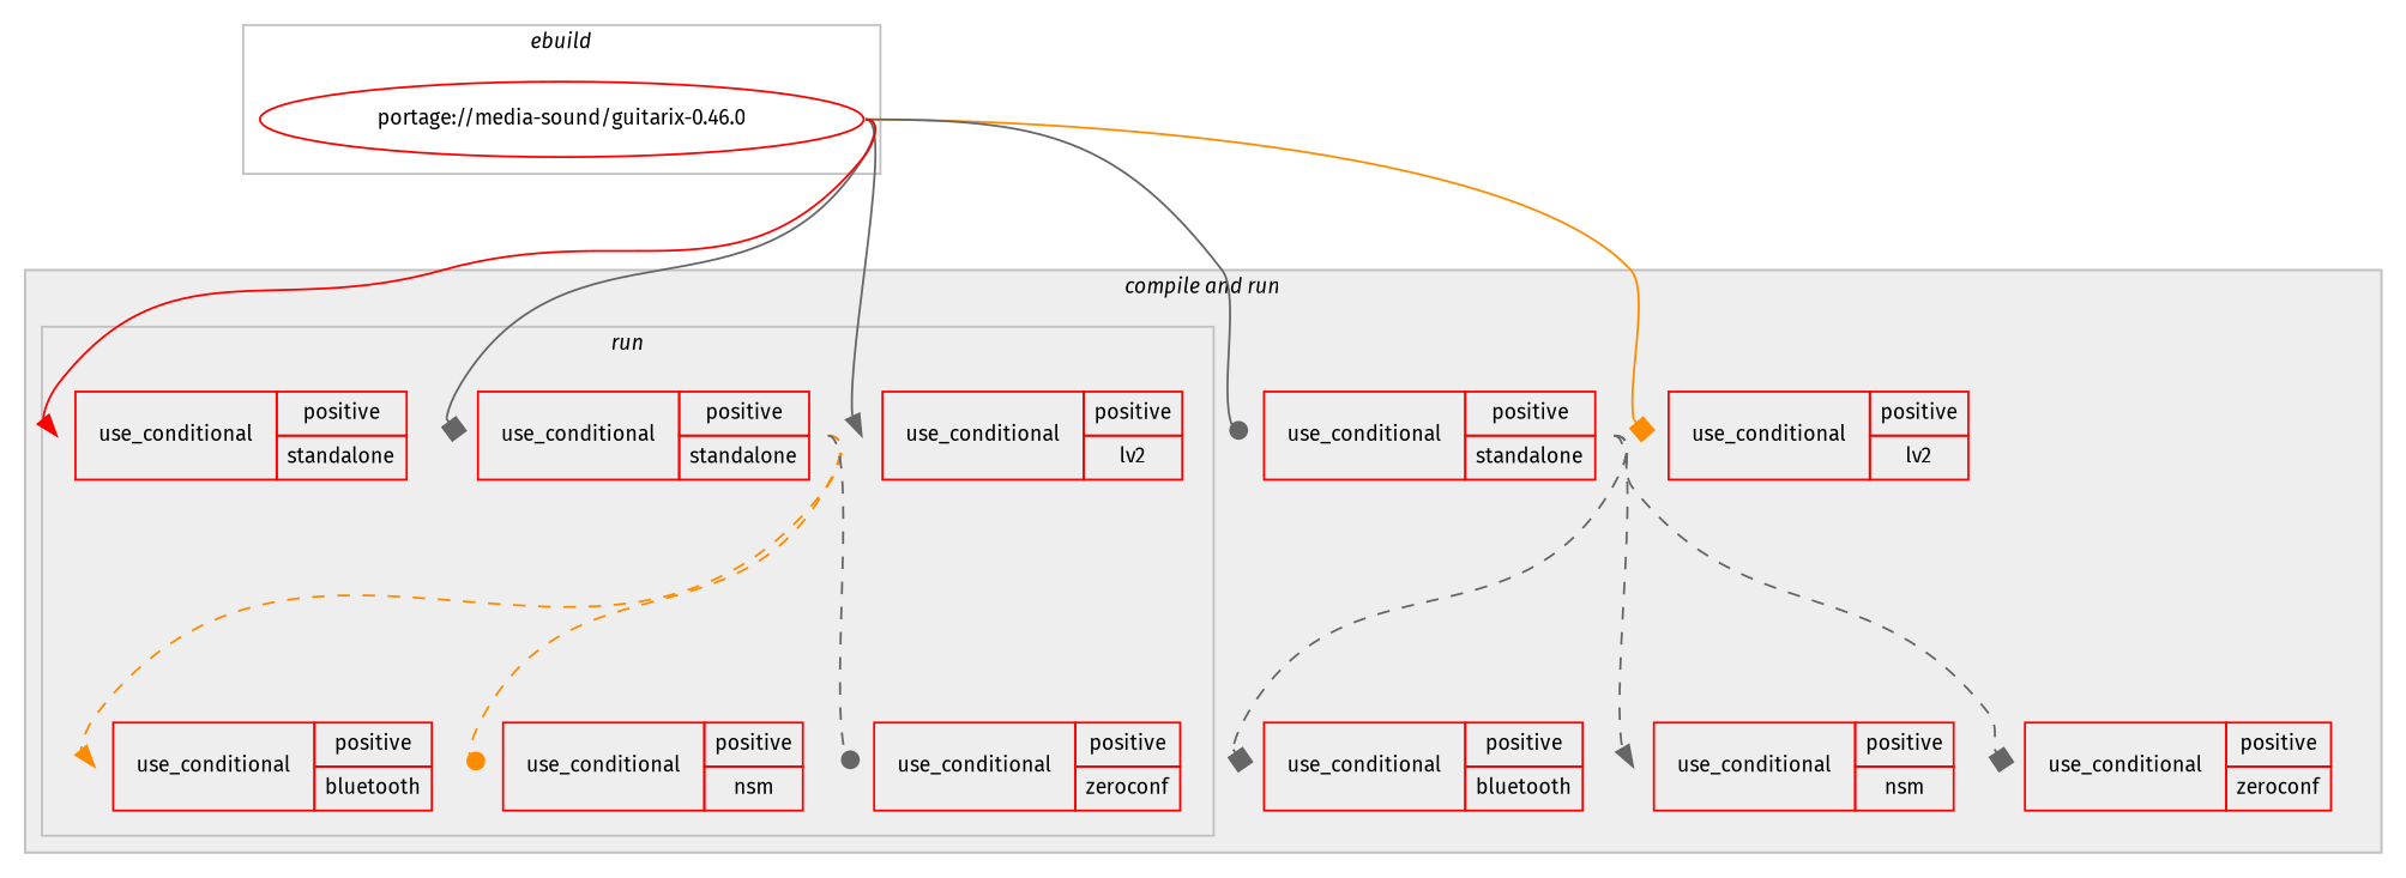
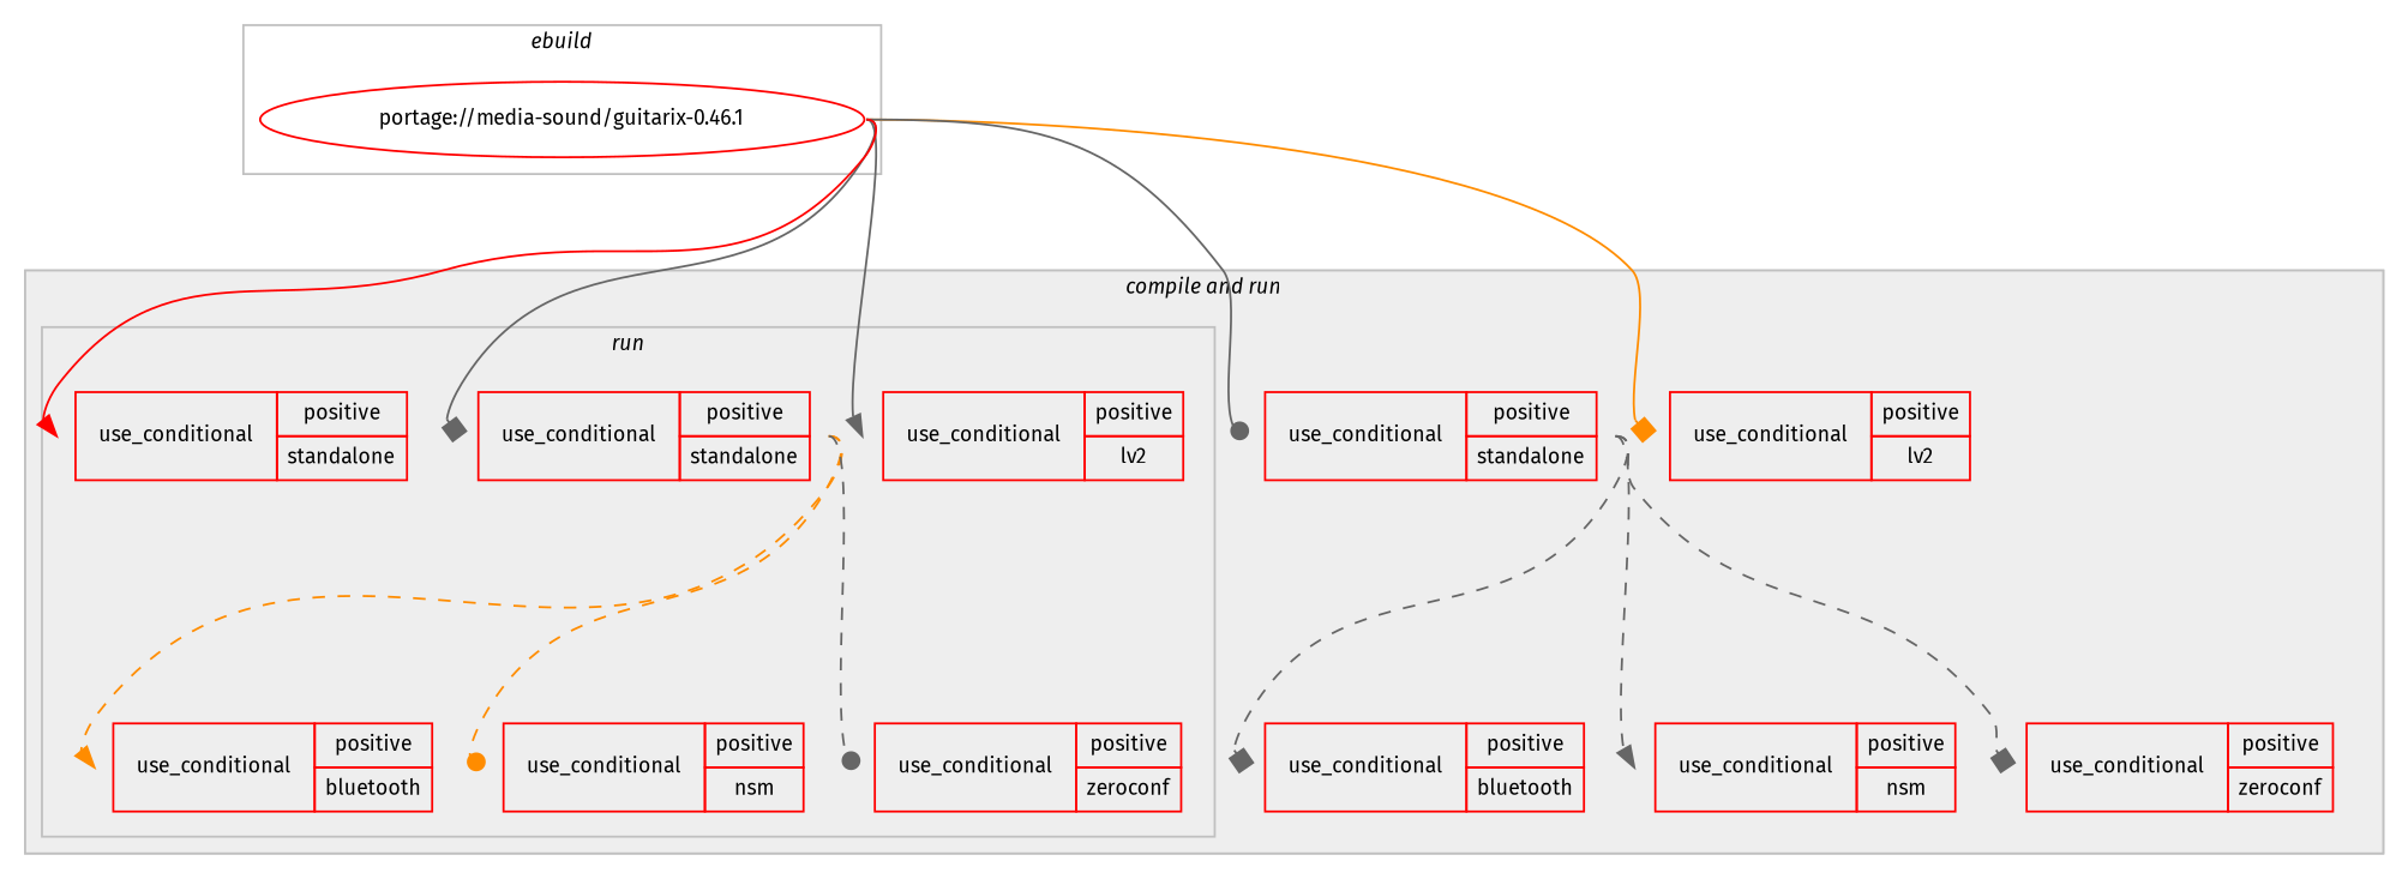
  digraph {
    compound=true
    concentrate=true
    fontname="Fira Sans"
    fontsize=10
    newrank=true
    rankdir=TB
    ranksep=1.5
    node [color=red fontname="Fira Sans" fontsize=10 shape=none]
    edge [arrowhead=box headport=w style=dashed tailport=e weight=20 color=gray40 fontname="Fira Sans"]
-   n1 [label="portage://media-sound/guitarix-0.46.0" width=4 shape=""]
+   n1 [label="portage://media-sound/guitarix-0.46.1" width=4 shape=""]
    n2 [label=<<TABLE BORDER="0" CELLBORDER="1" CELLSPACING="0" CELLPADDING="4"><TR><TD ROWSPAN="3" CELLPADDING="10">use_conditional</TD></TR><TR><TD>positive</TD></TR><TR><TD>lv2</TD></TR></TABLE>>]
    n3 [label=<<TABLE BORDER="0" CELLBORDER="1" CELLSPACING="0" CELLPADDING="4"><TR><TD ROWSPAN="3" CELLPADDING="10">use_conditional</TD></TR><TR><TD>positive</TD></TR><TR><TD>bluetooth</TD></TR></TABLE>>]
    n4 [label=<<TABLE BORDER="0" CELLBORDER="1" CELLSPACING="0" CELLPADDING="4"><TR><TD ROWSPAN="3" CELLPADDING="10">use_conditional</TD></TR><TR><TD>positive</TD></TR><TR><TD>nsm</TD></TR></TABLE>>]
    n5 [label=<<TABLE BORDER="0" CELLBORDER="1" CELLSPACING="0" CELLPADDING="4"><TR><TD ROWSPAN="3" CELLPADDING="10">use_conditional</TD></TR><TR><TD>positive</TD></TR><TR><TD>zeroconf</TD></TR></TABLE>>]
    n6 [label=<<TABLE BORDER="0" CELLBORDER="1" CELLSPACING="0" CELLPADDING="4"><TR><TD ROWSPAN="3" CELLPADDING="10">use_conditional</TD></TR><TR><TD>positive</TD></TR><TR><TD>standalone</TD></TR></TABLE>>]
    n7 [label=<<TABLE BORDER="0" CELLBORDER="1" CELLSPACING="0" CELLPADDING="4"><TR><TD ROWSPAN="3" CELLPADDING="10">use_conditional</TD></TR><TR><TD>positive</TD></TR><TR><TD>lv2</TD></TR></TABLE>>]
    n8 [label=<<TABLE BORDER="0" CELLBORDER="1" CELLSPACING="0" CELLPADDING="4"><TR><TD ROWSPAN="3" CELLPADDING="10">use_conditional</TD></TR><TR><TD>positive</TD></TR><TR><TD>bluetooth</TD></TR></TABLE>>]
    n9 [label=<<TABLE BORDER="0" CELLBORDER="1" CELLSPACING="0" CELLPADDING="4"><TR><TD ROWSPAN="3" CELLPADDING="10">use_conditional</TD></TR><TR><TD>positive</TD></TR><TR><TD>nsm</TD></TR></TABLE>>]
    n10 [label=<<TABLE BORDER="0" CELLBORDER="1" CELLSPACING="0" CELLPADDING="4"><TR><TD ROWSPAN="3" CELLPADDING="10">use_conditional</TD></TR><TR><TD>positive</TD></TR><TR><TD>zeroconf</TD></TR></TABLE>>]
    n11 [label=<<TABLE BORDER="0" CELLBORDER="1" CELLSPACING="0" CELLPADDING="4"><TR><TD ROWSPAN="3" CELLPADDING="10">use_conditional</TD></TR><TR><TD>positive</TD></TR><TR><TD>standalone</TD></TR></TABLE>>]
    n12 [label=<<TABLE BORDER="0" CELLBORDER="1" CELLSPACING="0" CELLPADDING="4"><TR><TD ROWSPAN="3" CELLPADDING="10">use_conditional</TD></TR><TR><TD>positive</TD></TR><TR><TD>standalone</TD></TR></TABLE>>]
    subgraph cluster_1 {
      color=gray
      label=<<i>ebuild</i>>
      rank=same
      n1
    }
    subgraph cluster_2 {
      color=gray
      label=<<i>dependencies</i>>
      subgraph cluster_3 {
        color=gray
        fillcolor="#eeeeee"
        label=<<i>compile</i>>
        style=filled
        subgraph sub_4 {
          color=gray
          fillcolor="#eeeeee"
          label=<<i>compile</i>>
          style=filled
          n2
        }
        subgraph sub_5 {
          color=gray
          fillcolor="#eeeeee"
          label=<<i>compile</i>>
          style=filled
          n6
          subgraph sub_6 {
            color=gray
            fillcolor="#eeeeee"
            label=<<i>compile</i>>
            style=filled
            n3
          }
          subgraph sub_7 {
            color=gray
            fillcolor="#eeeeee"
            label=<<i>compile</i>>
            style=filled
            n4
          }
          subgraph sub_8 {
            color=gray
            fillcolor="#eeeeee"
            label=<<i>compile</i>>
            style=filled
            n5
          }
        }
      }
      subgraph cluster_9 {
        color=gray
        fillcolor="#eeeeee"
        label=<<i>compile and run</i>>
        style=filled
      }
      subgraph cluster_10 {
        color=gray
        fillcolor="#eeeeee"
        label=<<i>run</i>>
        style=filled
        subgraph sub_11 {
          color=gray
          fillcolor="#eeeeee"
          label=<<i>run</i>>
          style=filled
          n7
        }
        subgraph sub_12 {
          color=gray
          fillcolor="#eeeeee"
          label=<<i>run</i>>
          style=filled
          n11
          subgraph sub_13 {
            color=gray
            fillcolor="#eeeeee"
            label=<<i>run</i>>
            style=filled
            n8
          }
          subgraph sub_14 {
            color=gray
            fillcolor="#eeeeee"
            label=<<i>run</i>>
            style=filled
            n9
          }
          subgraph sub_15 {
            color=gray
            fillcolor="#eeeeee"
            label=<<i>run</i>>
            style=filled
            n10
          }
        }
        subgraph sub_16 {
          color=gray
          fillcolor="#eeeeee"
          label=<<i>run</i>>
          style=filled
          n12
        }
      }
    }
    subgraph cluster_17 {
      color=gray
      label=<<i>candidates</i>>
      rank=same
    }
    n1 -> n2 [style=solid color=darkorange]
    n1 -> n6 [arrowhead=dot style=solid]
    n1 -> n7 [arrowhead=normal style=solid]
    n1 -> n11 [style=solid]
    n1 -> n12 [arrowhead=normal style=solid color=red]
    n6 -> n3
    n6 -> n4 [arrowhead=normal]
    n6 -> n5
    n11 -> n8 [arrowhead=normal color=darkorange]
    n11 -> n9 [arrowhead=dot color=darkorange]
    n11 -> n10 [arrowhead=dot]
  }
